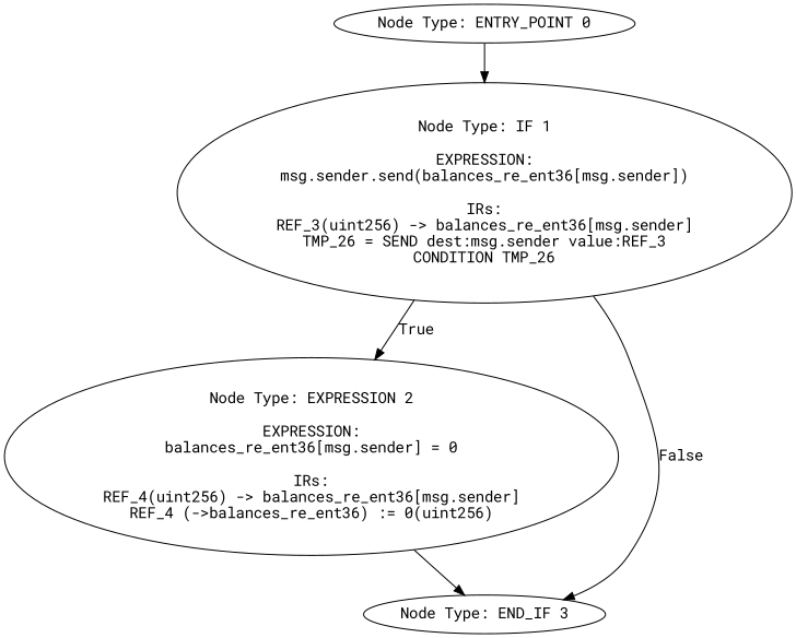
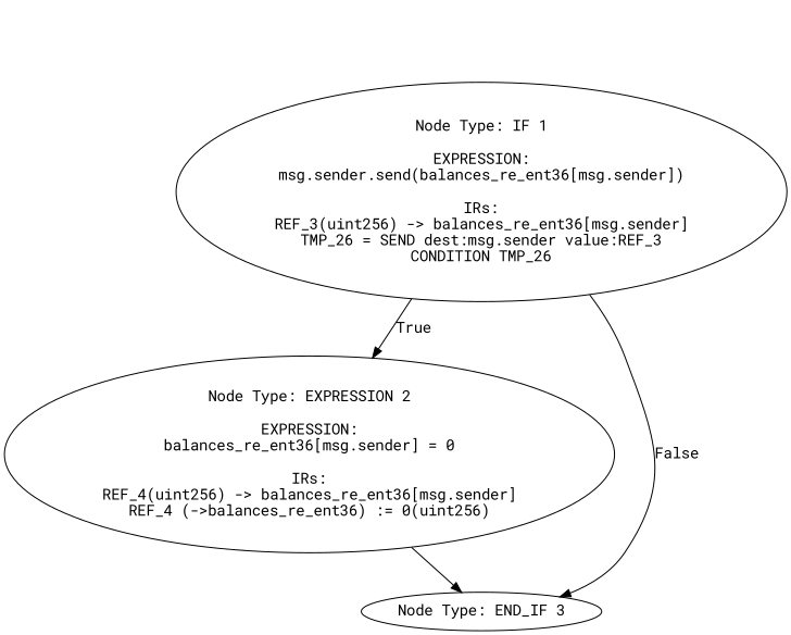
  digraph {
    fontname="Roboto Mono"
    node [fontname="Roboto Mono"]
    edge [fontname="Roboto Mono"]
-   n1 [label="Node Type: ENTRY_POINT 0\n"]
    n2 [label="Node Type: IF 1\n\nEXPRESSION:\nmsg.sender.send(balances_re_ent36[msg.sender])\n\nIRs:\nREF_3(uint256) -> balances_re_ent36[msg.sender]\nTMP_26 = SEND dest:msg.sender value:REF_3\nCONDITION TMP_26"]
    n3 [label="Node Type: EXPRESSION 2\n\nEXPRESSION:\nbalances_re_ent36[msg.sender] = 0\n\nIRs:\nREF_4(uint256) -> balances_re_ent36[msg.sender]\nREF_4 (->balances_re_ent36) := 0(uint256)"]
    n4 [label="Node Type: END_IF 3\n"]
-   n1 -> n2
    n2 -> n3 [label=True]
    n2 -> n4 [label=False]
    n3 -> n4
  }
